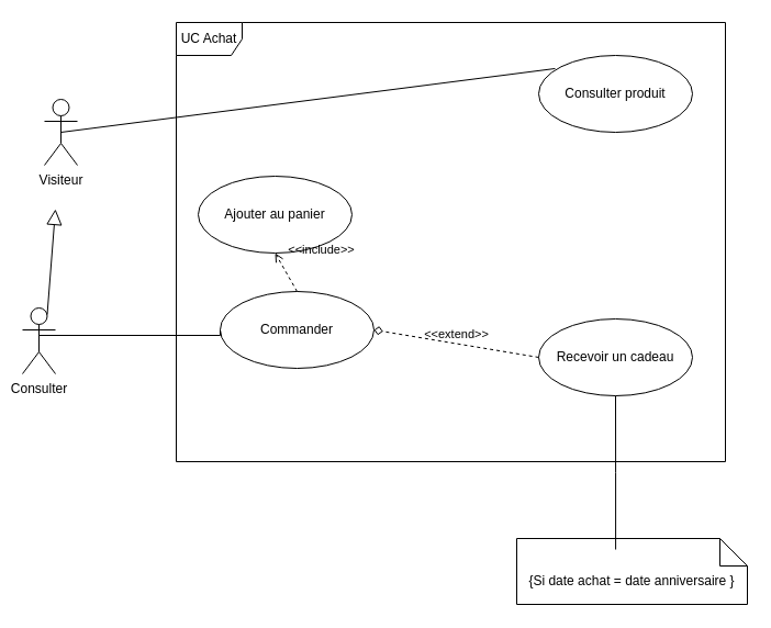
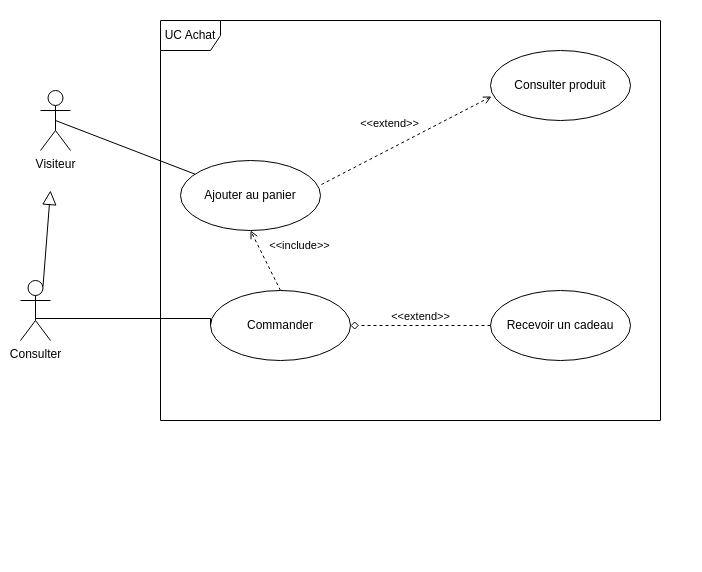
  <mxCell id="0" />
  <mxCell id="1" parent="0" />
  <mxCell id="2" value="&lt;div&gt;Consulter&lt;/div&gt;" style="shape=umlActor;html=1;verticalLabelPosition=bottom;verticalAlign=top;align=center;" vertex="1" parent="1"><mxGeometry x="20" y="280" width="30" height="60" as="geometry" /></mxCell>
  <mxCell id="3" value="UC Achat" style="shape=umlFrame;whiteSpace=wrap;html=1;" vertex="1" parent="1"><mxGeometry x="160" width="500" height="400" as="geometry" y="20" /></mxCell>
  <mxCell id="4" value="&lt;div&gt;Consulter produit&lt;/div&gt;" style="ellipse;whiteSpace=wrap;html=1;" vertex="1" parent="1"><mxGeometry x="490" y="50" width="140" height="70" as="geometry" /></mxCell>
- <mxCell id="5" value="Commander" style="ellipse;whiteSpace=wrap;html=1;" vertex="1" parent="1"><mxGeometry x="200" y="265" width="140" height="70" as="geometry" /></mxCell>
+ <mxCell id="5" value="Commander" style="ellipse;whiteSpace=wrap;html=1;" vertex="1" parent="1"><mxGeometry x="210" y="290" width="140" height="70" as="geometry" /></mxCell>
  <mxCell id="6" value="&lt;div&gt;Recevoir un cadeau&lt;/div&gt;" style="ellipse;whiteSpace=wrap;html=1;" vertex="1" parent="1"><mxGeometry x="490" y="290" width="140" height="70" as="geometry" /></mxCell>
- <mxCell id="7" value="{Si date achat = date anniversaire }" style="shape=note2;boundedLbl=1;whiteSpace=wrap;html=1;size=25;verticalAlign=top;align=center;" vertex="1" parent="1"><mxGeometry x="470" y="490" width="210" height="60" as="geometry" /></mxCell>
  <mxCell id="8" value="" style="edgeStyle=elbowEdgeStyle;html=1;endArrow=none;elbow=vertical;rounded=0;exitX=0.5;exitY=0.5;exitDx=0;exitDy=0;exitPerimeter=0;entryX=0;entryY=0.5;entryDx=0;entryDy=0;" edge="1" parent="1" source="2" target="5"><mxGeometry width="160" relative="1" as="geometry"><mxPoint x="250" y="330" as="sourcePoint" /><mxPoint x="410" y="330" as="targetPoint" /></mxGeometry></mxCell>
  <mxCell id="9" value="Ajouter au panier" style="ellipse;whiteSpace=wrap;html=1;" vertex="1" parent="1"><mxGeometry x="180" y="160" width="140" height="70" as="geometry" /></mxCell>
  <mxCell id="10" value="&amp;lt;&amp;lt;include&amp;gt;&amp;gt;" style="html=1;verticalAlign=bottom;labelBackgroundColor=none;endArrow=open;endFill=0;dashed=1;rounded=0;exitX=0.5;exitY=0;exitDx=0;exitDy=0;entryX=0.5;entryY=1;entryDx=0;entryDy=0;" edge="1" parent="1" source="5" target="9"><mxGeometry x="-0.288" y="-33" width="160" relative="1" as="geometry"><mxPoint x="330" y="270" as="sourcePoint" /><mxPoint x="490" y="270" as="targetPoint" /><mxPoint as="offset" /></mxGeometry></mxCell>
+ <mxCell id="11" value="&amp;lt;&amp;lt;extend&amp;gt;&amp;gt;" style="html=1;verticalAlign=bottom;labelBackgroundColor=none;endArrow=open;endFill=0;dashed=1;rounded=0;entryX=0.007;entryY=0.657;entryDx=0;entryDy=0;entryPerimeter=0;exitX=1.007;exitY=0.343;exitDx=0;exitDy=0;exitPerimeter=0;" edge="1" parent="1" source="9" target="4"><mxGeometry x="-0.121" y="15" width="160" relative="1" as="geometry"><mxPoint x="290" y="174.5" as="sourcePoint" /><mxPoint x="450" y="174.5" as="targetPoint" /><mxPoint as="offset" /></mxGeometry></mxCell>
  <mxCell id="12" value="Visiteur" style="shape=umlActor;html=1;verticalLabelPosition=bottom;verticalAlign=top;align=center;" vertex="1" parent="1"><mxGeometry x="40" y="90" width="30" height="60" as="geometry" /></mxCell>
  <mxCell id="13" value="" style="endArrow=block;endFill=0;endSize=12;html=1;rounded=0;exitX=0.75;exitY=0.1;exitDx=0;exitDy=0;exitPerimeter=0;" edge="1" parent="1" source="2"><mxGeometry width="160" relative="1" as="geometry"><mxPoint x="250" y="330" as="sourcePoint" /><mxPoint x="50" y="190" as="targetPoint" /></mxGeometry></mxCell>
- <mxCell id="14" value="" style="endArrow=none;startArrow=none;endFill=0;startFill=0;endSize=8;html=1;verticalAlign=bottom;labelBackgroundColor=none;strokeWidth=1;rounded=0;exitX=0.5;exitY=0.5;exitDx=0;exitDy=0;exitPerimeter=0;entryX=0.107;entryY=0.171;entryDx=0;entryDy=0;entryPerimeter=0;" edge="1" parent="1" source="12" target="4"><mxGeometry width="160" relative="1" as="geometry"><mxPoint x="250" y="330" as="sourcePoint" /><mxPoint x="410" y="330" as="targetPoint" /></mxGeometry></mxCell>
+ <mxCell id="14" value="" style="endArrow=none;startArrow=none;endFill=0;startFill=0;endSize=8;html=1;verticalAlign=bottom;labelBackgroundColor=none;strokeWidth=1;rounded=0;exitX=0.5;exitY=0.5;exitDx=0;exitDy=0;exitPerimeter=0;" edge="1" parent="1" source="12" target="9"><mxGeometry width="160" relative="1" as="geometry"><mxPoint x="250" y="330" as="sourcePoint" /><mxPoint x="410" y="330" as="targetPoint" /></mxGeometry></mxCell>
  <mxCell id="15" value="&amp;lt;&amp;lt;extend&amp;gt;&amp;gt;" style="html=1;verticalAlign=bottom;labelBackgroundColor=none;endArrow=diamond;endFill=0;dashed=1;rounded=0;exitX=0;exitY=0.5;exitDx=0;exitDy=0;entryX=1;entryY=0.5;entryDx=0;entryDy=0;" edge="1" parent="1" source="6" target="5"><mxGeometry width="160" relative="1" as="geometry"><mxPoint x="250" y="330" as="sourcePoint" /><mxPoint x="410" y="330" as="targetPoint" /></mxGeometry></mxCell>
- <mxCell id="16" value="" style="edgeStyle=elbowEdgeStyle;html=1;endArrow=none;elbow=vertical;rounded=0;entryX=0.5;entryY=1;entryDx=0;entryDy=0;exitX=0.429;exitY=0.167;exitDx=0;exitDy=0;exitPerimeter=0;" edge="1" parent="1" source="7" target="6"><mxGeometry width="160" relative="1" as="geometry"><mxPoint x="330" y="430" as="sourcePoint" /><mxPoint x="410" y="380" as="targetPoint" /></mxGeometry></mxCell>
